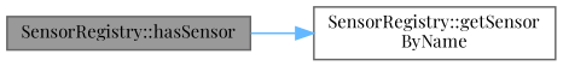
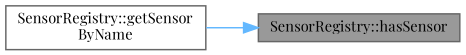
  digraph {
    rankdir=LR
    fontname="Playfair Display"
    node [fontname="Playfair Display" fontsize=10 shape=box style=filled]
    n1 [color=gray40 fillcolor=grey60 fontcolor=black height=0.2 label="SensorRegistry::hasSensor" width=0.4]
    n2 [color=grey40 fillcolor=white height=0.2 label="SensorRegistry::getSensor\lByName" width=0.4]
-   n1 -> n2 [color=steelblue1 fontname="Playfair Display" fontsize=10 labelfontname=Helvetica labelfontsize=10 style=solid]
+   n2 -> n1 [color=steelblue1 fontname="Playfair Display" fontsize=10 labelfontname=Helvetica labelfontsize=10 style=solid]
  }
